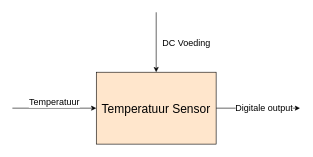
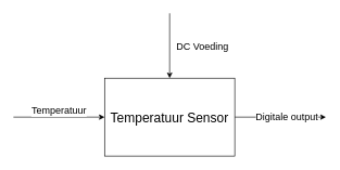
  <mxCell id="0" />
  <mxCell id="1" parent="0" />
  <mxCell id="2" value="Digitale output" style="edgeStyle=orthogonalEdgeStyle;rounded=0;orthogonalLoop=1;jettySize=auto;html=1;fontSize=15;" edge="1" parent="1" source="3"><mxGeometry y="10" relative="1" as="geometry"><mxPoint x="500" y="180" as="targetPoint" /><mxPoint as="offset" /></mxGeometry></mxCell>
- <mxCell id="3" value="Temperatuur Sensor" style="rounded=0;whiteSpace=wrap;html=1;fontSize=20;fillColor=#ffe6cc;" vertex="1" parent="1"><mxGeometry x="160" y="120" width="200" height="120" as="geometry" /></mxCell>
+ <mxCell id="3" value="Temperatuur Sensor" style="rounded=0;whiteSpace=wrap;html=1;fontSize=20;" vertex="1" parent="1"><mxGeometry x="160" y="120" width="200" height="120" as="geometry" /></mxCell>
  <mxCell id="4" value="Temperatuur" style="endArrow=classic;html=1;rounded=0;fontSize=15;entryX=0;entryY=0.5;entryDx=0;entryDy=0;" edge="1" parent="1" target="3"><mxGeometry y="10" width="50" height="50" relative="1" as="geometry"><mxPoint x="20" y="180" as="sourcePoint" /><mxPoint x="120" y="110" as="targetPoint" /><mxPoint as="offset" /></mxGeometry></mxCell>
  <mxCell id="5" value="DC Voeding" style="endArrow=classic;html=1;rounded=0;fontSize=15;entryX=0.5;entryY=0;entryDx=0;entryDy=0;" edge="1" parent="1" target="3"><mxGeometry y="50" width="50" height="50" relative="1" as="geometry"><mxPoint x="260" y="20" as="sourcePoint" /><mxPoint x="280" y="190" as="targetPoint" /><mxPoint as="offset" /></mxGeometry></mxCell>
